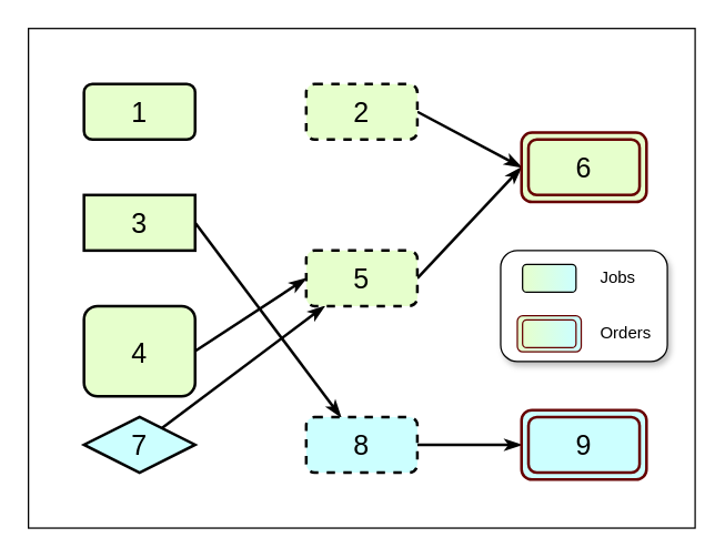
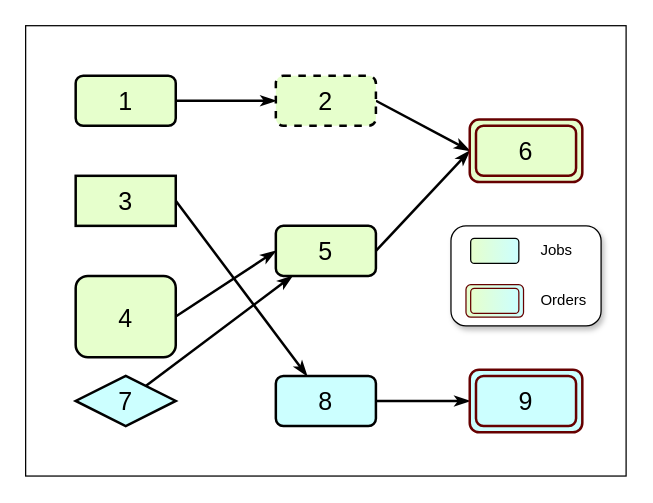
  <mxCell id="0" />
  <mxCell id="1" parent="0" />
  <mxCell id="2" value="" style="rounded=0;whiteSpace=wrap;html=1;glass=0;sketch=0;fillStyle=auto;sketchStyle=rough;fontSize=20;strokeColor=#000000;strokeWidth=1;fillColor=#FFFFFF;gradientColor=none;gradientDirection=north;fontStyle=0;container=0;movable=1;resizable=1;rotatable=1;deletable=1;editable=1;locked=0;connectable=1;" parent="1" vertex="1"><mxGeometry x="20" y="20" width="480" height="360" as="geometry" /></mxCell>
+ <mxCell id="3" style="rounded=0;orthogonalLoop=1;jettySize=auto;html=1;entryX=0;entryY=0.5;entryDx=0;entryDy=0;strokeWidth=2;endArrow=classicThin;endFill=1;" parent="1" source="10" target="11" edge="1"><mxGeometry relative="1" as="geometry" /></mxCell>
  <mxCell id="4" style="rounded=0;orthogonalLoop=1;jettySize=auto;html=1;entryX=0;entryY=0.5;entryDx=0;entryDy=0;exitX=1;exitY=0.5;exitDx=0;exitDy=0;strokeWidth=2;endArrow=classicThin;endFill=1;" parent="1" source="11" target="25" edge="1"><mxGeometry relative="1" as="geometry" /></mxCell>
  <mxCell id="5" style="rounded=0;orthogonalLoop=1;jettySize=auto;html=1;exitX=1;exitY=0.5;exitDx=0;exitDy=0;strokeWidth=2;endArrow=classicThin;endFill=1;" parent="1" source="12" target="15" edge="1"><mxGeometry relative="1" as="geometry"><mxPoint x="310" y="10" as="sourcePoint" /><mxPoint x="390" y="90" as="targetPoint" /></mxGeometry></mxCell>
  <mxCell id="6" style="rounded=0;orthogonalLoop=1;jettySize=auto;html=1;entryX=0;entryY=0.5;entryDx=0;entryDy=0;exitX=1;exitY=0.5;exitDx=0;exitDy=0;strokeWidth=2;endArrow=classicThin;endFill=1;" parent="1" source="13" target="25" edge="1"><mxGeometry relative="1" as="geometry"><mxPoint x="150" y="250" as="sourcePoint" /><mxPoint x="230" y="250" as="targetPoint" /></mxGeometry></mxCell>
  <mxCell id="7" style="rounded=0;orthogonalLoop=1;jettySize=auto;html=1;strokeWidth=2;endArrow=classicThin;endFill=1;" parent="1" source="14" target="13" edge="1"><mxGeometry relative="1" as="geometry" /></mxCell>
  <mxCell id="8" style="rounded=0;orthogonalLoop=1;jettySize=auto;html=1;entryX=0;entryY=0.5;entryDx=0;entryDy=0;strokeWidth=2;exitX=1;exitY=0.5;exitDx=0;exitDy=0;endArrow=classicThin;endFill=1;" parent="1" source="15" target="23" edge="1"><mxGeometry relative="1" as="geometry"><mxPoint x="150" y="330" as="sourcePoint" /><mxPoint x="230" y="330" as="targetPoint" /></mxGeometry></mxCell>
  <mxCell id="9" style="rounded=0;orthogonalLoop=1;jettySize=auto;html=1;entryX=0;entryY=0.5;entryDx=0;entryDy=0;exitX=1;exitY=0.5;exitDx=0;exitDy=0;strokeWidth=2;endArrow=classicThin;endFill=1;" parent="1" source="16" target="13" edge="1"><mxGeometry relative="1" as="geometry"><mxPoint x="150" y="170" as="sourcePoint" /><mxPoint x="230" y="210" as="targetPoint" /></mxGeometry></mxCell>
  <mxCell id="10" value="1" style="rounded=1;whiteSpace=wrap;html=1;fontStyle=0;fontSize=20;strokeWidth=2;fillColor=#E6FFCC;" parent="1" vertex="1"><mxGeometry x="60" y="60" width="80" height="40" as="geometry" /></mxCell>
  <mxCell id="11" value="2" style="rounded=1;whiteSpace=wrap;html=1;fontStyle=0;fontSize=20;strokeWidth=2;fillColor=#E6FFCC;dashed=1;" parent="1" vertex="1"><mxGeometry x="220" y="60" width="80" height="40" as="geometry" /></mxCell>
  <mxCell id="12" value="3" style="whiteSpace=wrap;html=1;fontStyle=0;fontSize=20;strokeWidth=2;fillColor=#E6FFCC;rounded=0;" parent="1" vertex="1"><mxGeometry x="60" y="140" width="80" height="40" as="geometry" /></mxCell>
- <mxCell id="13" value="5" style="rounded=1;whiteSpace=wrap;html=1;fontStyle=0;fontSize=20;strokeWidth=2;fillColor=#E6FFCC;dashed=1;" parent="1" vertex="1"><mxGeometry x="220" y="180" width="80" height="40" as="geometry" /></mxCell>
+ <mxCell id="13" value="5" style="rounded=1;whiteSpace=wrap;html=1;fontStyle=0;fontSize=20;strokeWidth=2;fillColor=#E6FFCC;" parent="1" vertex="1"><mxGeometry x="220" y="180" width="80" height="40" as="geometry" /></mxCell>
  <mxCell id="14" value="7" style="rhombus;whiteSpace=wrap;html=1;fontStyle=0;fontSize=20;strokeWidth=2;fillColor=#CCFFFF;" parent="1" vertex="1"><mxGeometry x="60" y="300" width="80" height="40" as="geometry" /></mxCell>
- <mxCell id="15" value="8" style="rounded=1;whiteSpace=wrap;html=1;fontStyle=0;fontSize=20;strokeWidth=2;fillColor=#CCFFFF;dashed=1;" parent="1" vertex="1"><mxGeometry x="220" y="300" width="80" height="40" as="geometry" /></mxCell>
+ <mxCell id="15" value="8" style="rounded=1;whiteSpace=wrap;html=1;fontStyle=0;fontSize=20;strokeWidth=2;fillColor=#CCFFFF;" parent="1" vertex="1"><mxGeometry x="220" y="300" width="80" height="40" as="geometry" /></mxCell>
  <mxCell id="16" value="4" style="rounded=1;whiteSpace=wrap;html=1;fontStyle=0;fontSize=20;strokeWidth=2;fillColor=#E6FFCC;" parent="1" vertex="1"><mxGeometry x="60" y="220" width="80" height="65" as="geometry" /></mxCell>
  <mxCell id="17" value="" style="rounded=1;whiteSpace=wrap;html=1;glass=0;sketch=0;fillStyle=auto;sketchStyle=rough;fontSize=20;strokeColor=#000000;strokeWidth=1;fillColor=#FFFFFF;gradientColor=none;gradientDirection=north;fontStyle=0;container=0;movable=1;resizable=1;rotatable=1;deletable=1;editable=1;locked=0;connectable=1;shadow=1;" parent="1" vertex="1"><mxGeometry x="360" y="180" width="120" height="80" as="geometry" /></mxCell>
  <mxCell id="18" value="" style="rounded=1;whiteSpace=wrap;html=1;fontStyle=0;fontSize=20;strokeWidth=1;fillColor=#E6FFCC;fillStyle=auto;gradientColor=#CCFFFF;gradientDirection=east;" parent="1" vertex="1"><mxGeometry x="375.75" y="190" width="38.5" height="20" as="geometry" /></mxCell>
  <mxCell id="19" value="Jobs" style="text;html=1;strokeColor=none;fillColor=none;align=left;verticalAlign=middle;whiteSpace=wrap;rounded=0;" parent="1" vertex="1"><mxGeometry x="430" y="190" width="40" height="20" as="geometry" /></mxCell>
  <mxCell id="20" value="Orders" style="text;html=1;strokeColor=none;fillColor=none;align=left;verticalAlign=middle;whiteSpace=wrap;rounded=0;" parent="1" vertex="1"><mxGeometry x="430" y="230" width="40" height="20" as="geometry" /></mxCell>
  <mxCell id="21" value="" style="rounded=1;whiteSpace=wrap;html=1;fontStyle=0;fontSize=20;strokeWidth=1;fillColor=#E6FFCC;gradientColor=#CCFFFF;gradientDirection=east;strokeColor=#660000;shadow=0;" parent="1" vertex="1"><mxGeometry x="372" y="227" width="46" height="26" as="geometry" /></mxCell>
  <mxCell id="22" value="" style="rounded=1;whiteSpace=wrap;html=1;fontStyle=0;fontSize=20;strokeWidth=1;fillColor=#E6FFCC;gradientColor=#CCFFFF;gradientDirection=east;strokeColor=#660000;shadow=0;" parent="1" vertex="1"><mxGeometry x="375.75" y="230" width="38.5" height="20" as="geometry" /></mxCell>
  <mxCell id="23" value="6" style="rounded=1;whiteSpace=wrap;html=1;fontStyle=0;fontSize=20;strokeWidth=2;fillColor=#CCFFFF;strokeColor=#660000;shadow=0;gradientColor=none;" parent="1" vertex="1"><mxGeometry x="375" y="295" width="90" height="50" as="geometry" /></mxCell>
  <mxCell id="24" value="9" style="rounded=1;whiteSpace=wrap;html=1;fontStyle=0;fontSize=20;strokeWidth=2;fillColor=#CCFFFF;strokeColor=#660000;perimeterSpacing=0;glass=0;shadow=0;" parent="1" vertex="1"><mxGeometry x="380" y="300" width="80" height="40" as="geometry" /></mxCell>
  <mxCell id="25" value="6" style="rounded=1;whiteSpace=wrap;html=1;fontStyle=0;fontSize=20;strokeWidth=2;fillColor=#E6FFCC;strokeColor=#660000;shadow=0;" parent="1" vertex="1"><mxGeometry x="375" y="95" width="90" height="50" as="geometry" /></mxCell>
  <mxCell id="26" value="6" style="rounded=1;whiteSpace=wrap;html=1;fontStyle=0;fontSize=20;strokeWidth=2;fillColor=#E6FFCC;strokeColor=#660000;shadow=0;" parent="1" vertex="1"><mxGeometry x="380" y="100" width="80" height="40" as="geometry" /></mxCell>
